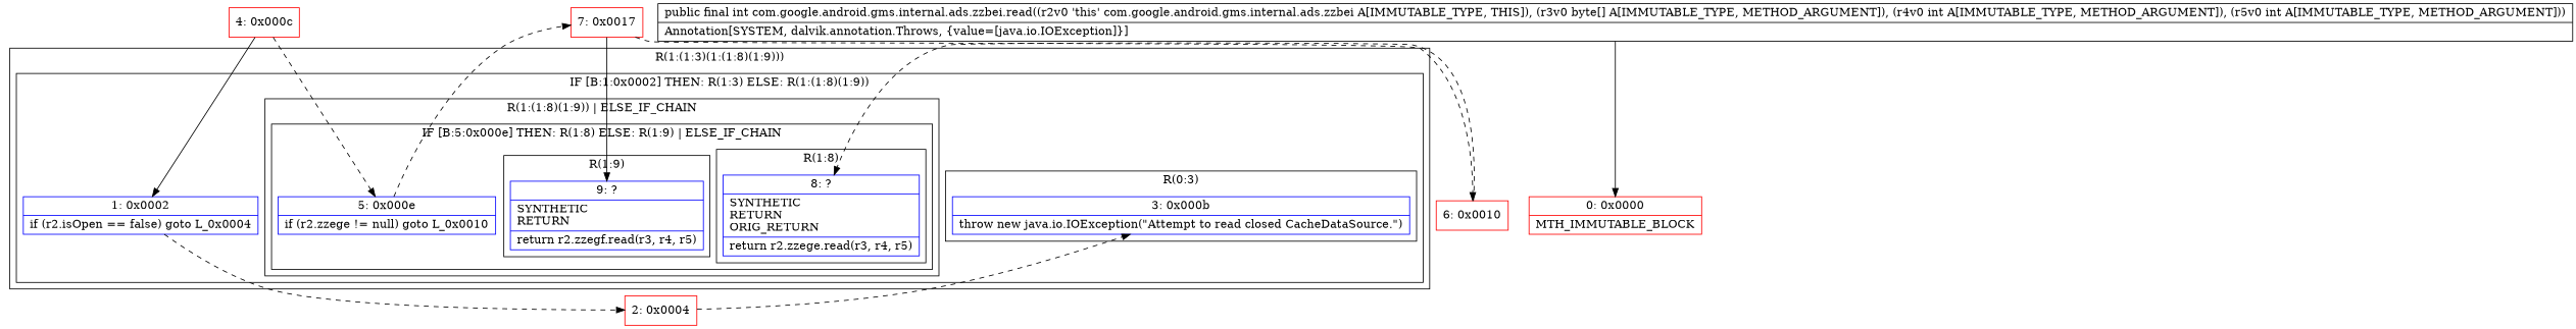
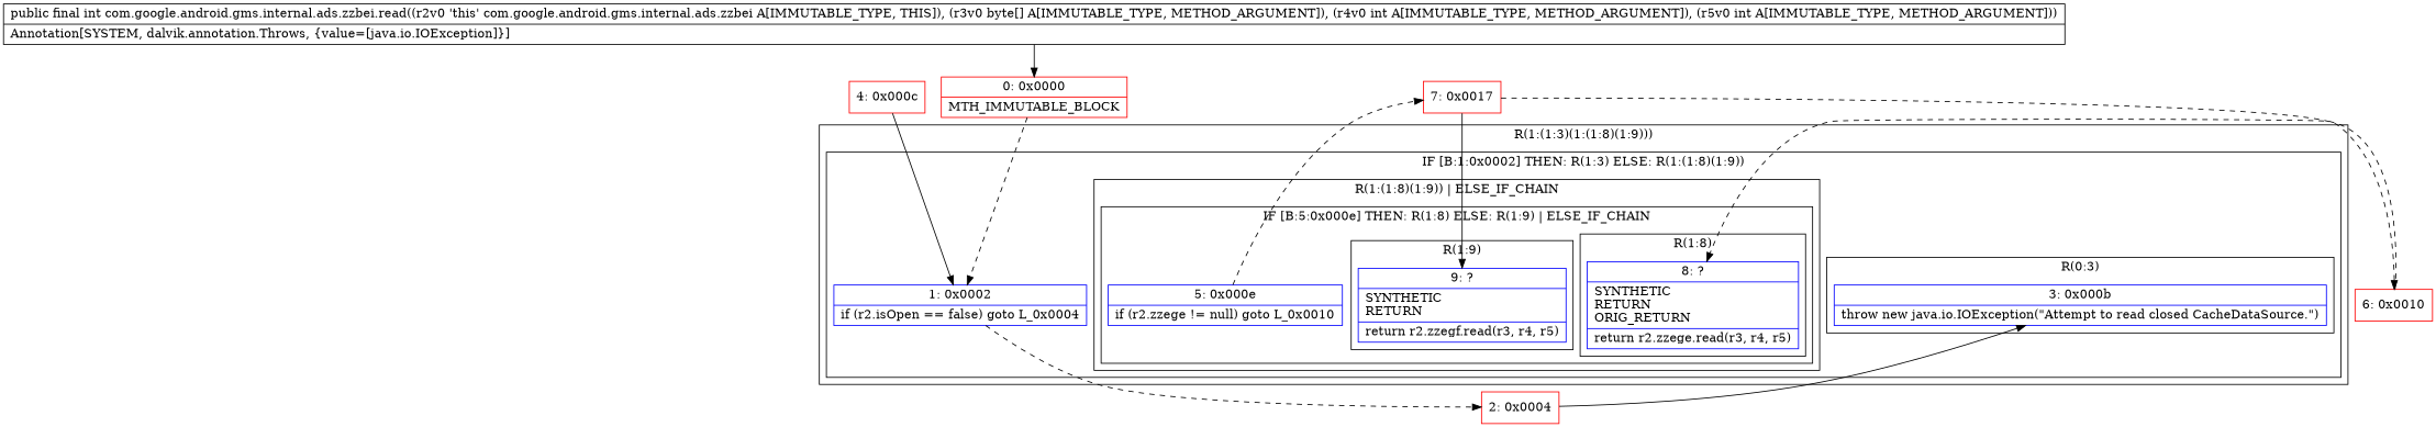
  digraph {
    node [color=blue shape=record]
    edge [style=dashed]
    n1 [label="{3\:\ 0x000b|throw new java.io.IOException(\"Attempt to read closed CacheDataSource.\")\l}"]
    n2 [label="{8\:\ ?|SYNTHETIC\lRETURN\lORIG_RETURN\l|return r2.zzege.read(r3, r4, r5)\l}"]
    n3 [label="{9\:\ ?|SYNTHETIC\lRETURN\l|return r2.zzegf.read(r3, r4, r5)\l}"]
    n4 [label="{5\:\ 0x000e|if (r2.zzege != null) goto L_0x0010\l}"]
    n5 [label="{1\:\ 0x0002|if (r2.isOpen == false) goto L_0x0004\l}"]
    n6 [color=red label="{7\:\ 0x0017}"]
    n7 [color=red label="{2\:\ 0x0004}"]
    n8 [color=red label="{4\:\ 0x000c}"]
    n9 [color=red label="{6\:\ 0x0010}"]
    n10 [color=red label="{0\:\ 0x0000|MTH_IMMUTABLE_BLOCK\l}"]
    n11 [label="{public final int com.google.android.gms.internal.ads.zzbei.read((r2v0 'this' com.google.android.gms.internal.ads.zzbei A[IMMUTABLE_TYPE, THIS]), (r3v0 byte[] A[IMMUTABLE_TYPE, METHOD_ARGUMENT]), (r4v0 int A[IMMUTABLE_TYPE, METHOD_ARGUMENT]), (r5v0 int A[IMMUTABLE_TYPE, METHOD_ARGUMENT]))  | Annotation[SYSTEM, dalvik.annotation.Throws, \{value=[java.io.IOException]\}]\l}" color=""]
    subgraph cluster_1 {
      label="R(1:(1:3)(1:(1:8)(1:9)))"
      subgraph cluster_2 {
        label="IF [B:1:0x0002] THEN: R(1:3) ELSE: R(1:(1:8)(1:9))"
        n5
        subgraph cluster_3 {
          label="R(0:3)"
          n1
        }
        subgraph cluster_4 {
          label="R(1:(1:8)(1:9)) | ELSE_IF_CHAIN\l"
          subgraph cluster_5 {
            label="IF [B:5:0x000e] THEN: R(1:8) ELSE: R(1:9) | ELSE_IF_CHAIN\l"
            n4
            subgraph cluster_6 {
              label="R(1:8)"
              n2
            }
            subgraph cluster_7 {
              label="R(1:9)"
              n3
            }
          }
        }
      }
    }
    n4 -> n6
    n5 -> n7
    n6 -> n3 [style=solid]
    n6 -> n9
-   n7 -> n1
-   n8 -> n4
+   n7 -> n1 [style=solid]
    n8 -> n5 [style=solid]
    n9 -> n2
+   n10 -> n5
    n11 -> n10 [style=solid]
  }
